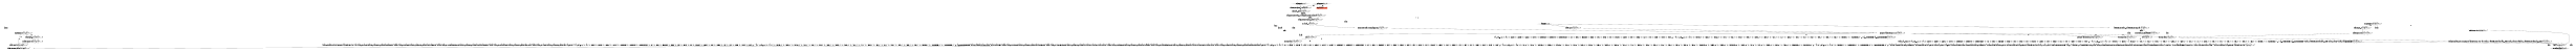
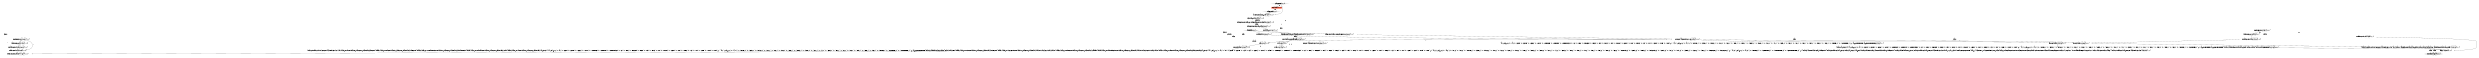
  digraph {
    node [fillcolor=white shape=ellipse style=filled]
    edge [style=bold]
    n1 [label="getInterpreter().adaptivePredict(_input,109,_ctx)@@@30@@@['0', '0', '1']" shape=diamond]
    n2 [label="_errHandler.recover(this,re)@@@48@@@['0', '0', '1']"]
    n3 [label="{exitRule()}@@@50@@@['0', '0', '1']"]
    n4 [fillcolor=lightgray label="return _localctx@@@53@@@['0', '0', '1']"]
    n5 [fillcolor=tomato label="int _p@@@2@@@['1', '1', '0']" shape=box]
    n6 [label="enterRecursionRule(_localctx,70,RULE_primaryExpression,_p)@@@8@@@['1', '1', '0']"]
    n7 [label="getInterpreter().adaptivePredict(_input,110,_ctx)@@@9@@@['1', '1', '1']" shape=diamond]
    n8 [label="_errHandler.recover(this,re)@@@181@@@['1', '1', '0']"]
    n9 [label="{unrollRecursionContexts(_parentctx)}@@@183@@@['1', '1', '0']"]
    n10 [label="enterOuterAlt(_localctx,1)@@@10@@@['0', '0', '1']"]
    n11 [label="{setState(818)_la = _input.LA(1)if ((((_la) & ~0x3f) == 0 && ((1L << _la) & ((1L << ANALYZE) | (1L << ANALYZED) | (1L << CATALOGS) | (1L << COLUMNS) | (1L << CURRENT_DATE) | (1L << CURRENT_TIME) | (1L << CURRENT_TIMESTAMP) | (1L << DAY) | (1L << DEBUG) | (1L << EXECUTABLE) | (1L << EXPLAIN) | (1L << FIRST) | (1L << FORMAT) | (1L << FULL) | (1L << FUNCTIONS) | (1L << GRAPHVIZ) | (1L << HOUR) | (1L << INTERVAL) | (1L << LAST) | (1L << LIMIT) | (1L << MAPPED) | (1L << MINUTE) | (1L << MONTH))) != 0) || ((((_la - 70)) & ~0x3f) == 0 && ((1L << (_la - 70)) & ((1L << (OPTIMIZED - 70)) | (1L << (PARSED - 70)) | (1L << (PHYSICAL - 70)) | (1L << (PIVOT - 70)) | (1L << (PLAN - 70)) | (1L << (RLIKE - 70)) | (1L << (QUERY - 70)) | (1L << (SCHEMAS - 70)) | (1L << (SECOND - 70)) | (1L << (SHOW - 70)) | (1L << (SYS - 70)) | (1L << (TABLES - 70)) | (1L << (TEXT - 70)) | (1L << (TOP - 70)) | (1L << (TYPE - 70)) | (1L << (TYPES - 70)) | (1L << (VERIFY - 70)) | (1L << (YEAR - 70)) | (1L << (IDENTIFIER - 70)) | (1L << (DIGIT_IDENTIFIER - 70)))) != 0) || _la == QUOTED_IDENTIFIER || _la == BACKQUOTED_IDENTIFIER) {{setState(815)((TableIdentifierContext)_localctx).catalog = identifier()setState(816)match(T__3)}}setState(820)match(TABLE_IDENTIFIER)}@@@11@@@['0', '0', '1']"]
    n12 [fillcolor=lightgray label="primaryExpression['0', '1', '0']" shape=diamond]
    n13 [label="ParserRuleContext _parentctx = _ctx@@@3@@@['1', '1', '0']"]
    n14 [label="{setState(668)_errHandler.sync(this)switch (getInterpreter().adaptivePredict(_input,91,_ctx)) {case 1:{_localctx = new CastContext(_localctx)_ctx = _localctx_prevctx = _localctxsetState(633)castExpression()}breakcase 2:{_localctx = new ExtractContext(_localctx)_ctx = _localctx_prevctx = _localctxsetState(634)extractExpression()}breakcase 3:{_localctx = new CurrentDateTimeFunctionContext(_localctx)_ctx = _localctx_prevctx = _localctxsetState(635)builtinDateTimeFunction()}breakcase 4:{_localctx = new ConstantDefaultContext(_localctx)_ctx = _localctx_prevctx = _localctxsetState(636)constant()}breakcase 5:{_localctx = new StarContext(_localctx)_ctx = _localctx_prevctx = _localctxsetState(640)_la = _input.LA(1)if ((((_la) & ~0x3f) == 0 && ((1L << _la) & ((1L << ANALYZE) | (1L << ANALYZED) | (1L << CATALOGS) | (1L << COLUMNS) | (1L << CURRENT_DATE) | (1L << CURRENT_TIME) | (1L << CURRENT_TIMESTAMP) | (1L << DAY) | (1L << DEBUG) | (1L << EXECUTABLE) | (1L << EXPLAIN) | (1L << FIRST) | (1L << FORMAT) | (1L << FULL) | (1L << FUNCTIONS) | (1L << GRAPHVIZ) | (1L << HOUR) | (1L << INTERVAL) | (1L << LAST) | (1L << LIMIT) | (1L << MAPPED) | (1L << MINUTE) | (1L << MONTH))) != 0) || ((((_la - 70)) & ~0x3f) == 0 && ((1L << (_la - 70)) & ((1L << (OPTIMIZED - 70)) | (1L << (PARSED - 70)) | (1L << (PHYSICAL - 70)) | (1L << (PIVOT - 70)) | (1L << (PLAN - 70)) | (1L << (RLIKE - 70)) | (1L << (QUERY - 70)) | (1L << (SCHEMAS - 70)) | (1L << (SECOND - 70)) | (1L << (SHOW - 70)) | (1L << (SYS - 70)) | (1L << (TABLES - 70)) | (1L << (TEXT - 70)) | (1L << (TOP - 70)) | (1L << (TYPE - 70)) | (1L << (TYPES - 70)) | (1L << (VERIFY - 70)) | (1L << (YEAR - 70)) | (1L << (IDENTIFIER - 70)) | (1L << (DIGIT_IDENTIFIER - 70)) | (1L << (QUOTED_IDENTIFIER - 70)))) != 0) || _la == BACKQUOTED_IDENTIFIER) {{setState(637)qualifiedName()setState(638)match(DOT)}}setState(642)match(ASTERISK)}breakcase 6:{_localctx = new FunctionContext(_localctx)_ctx = _localctx_prevctx = _localctxsetState(643)functionExpression()}breakcase 7:{_localctx = new SubqueryExpressionContext(_localctx)_ctx = _localctx_prevctx = _localctxsetState(644)match(T__0)setState(645)query()setState(646)match(T__1)}breakcase 8:{_localctx = new DereferenceContext(_localctx)_ctx = _localctx_prevctx = _localctxsetState(648)qualifiedName()}breakcase 9:{_localctx = new ParenthesizedExpressionContext(_localctx)_ctx = _localctx_prevctx = _localctxsetState(649)match(T__0)setState(650)expression()setState(651)match(T__1)}breakcase 10:{_localctx = new CaseContext(_localctx)_ctx = _localctx_prevctx = _localctxsetState(653)match(CASE)setState(655)_la = _input.LA(1)if ((((_la) & ~0x3f) == 0 && ((1L << _la) & ((1L << T__0) | (1L << ANALYZE) | (1L << ANALYZED) | (1L << CASE) | (1L << CAST) | (1L << CATALOGS) | (1L << COLUMNS) | (1L << CONVERT) | (1L << CURRENT_DATE) | (1L << CURRENT_TIME) | (1L << CURRENT_TIMESTAMP) | (1L << DAY) | (1L << DEBUG) | (1L << EXECUTABLE) | (1L << EXISTS) | (1L << EXPLAIN) | (1L << EXTRACT) | (1L << FALSE) | (1L << FIRST) | (1L << FORMAT) | (1L << FULL) | (1L << FUNCTIONS) | (1L << GRAPHVIZ) | (1L << HOUR) | (1L << INTERVAL) | (1L << LAST) | (1L << LEFT) | (1L << LIMIT) | (1L << MAPPED) | (1L << MATCH) | (1L << MINUTE) | (1L << MONTH))) != 0) || ((((_la - 66)) & ~0x3f) == 0 && ((1L << (_la - 66)) & ((1L << (NOT - 66)) | (1L << (NULL - 66)) | (1L << (OPTIMIZED - 66)) | (1L << (PARSED - 66)) | (1L << (PHYSICAL - 66)) | (1L << (PIVOT - 66)) | (1L << (PLAN - 66)) | (1L << (RIGHT - 66)) | (1L << (RLIKE - 66)) | (1L << (QUERY - 66)) | (1L << (SCHEMAS - 66)) | (1L << (SECOND - 66)) | (1L << (SHOW - 66)) | (1L << (SYS - 66)) | (1L << (TABLES - 66)) | (1L << (TEXT - 66)) | (1L << (TRUE - 66)) | (1L << (TOP - 66)) | (1L << (TYPE - 66)) | (1L << (TYPES - 66)) | (1L << (VERIFY - 66)) | (1L << (YEAR - 66)) | (1L << (FUNCTION_ESC - 66)) | (1L << (DATE_ESC - 66)) | (1L << (TIME_ESC - 66)) | (1L << (TIMESTAMP_ESC - 66)) | (1L << (GUID_ESC - 66)) | (1L << (PLUS - 66)) | (1L << (MINUS - 66)) | (1L << (ASTERISK - 66)) | (1L << (PARAM - 66)) | (1L << (STRING - 66)) | (1L << (INTEGER_VALUE - 66)) | (1L << (DECIMAL_VALUE - 66)))) != 0) || ((((_la - 130)) & ~0x3f) == 0 && ((1L << (_la - 130)) & ((1L << (IDENTIFIER - 130)) | (1L << (DIGIT_IDENTIFIER - 130)) | (1L << (QUOTED_IDENTIFIER - 130)) | (1L << (BACKQUOTED_IDENTIFIER - 130)))) != 0)) {{setState(654)((CaseContext)_localctx).operand = booleanExpression(0)}}setState(658)_errHandler.sync(this)_la = _input.LA(1)setState(664)_la = _input.LA(1)if (_la == ELSE) {{setState(662)match(ELSE)setState(663)((CaseContext)_localctx).elseClause = booleanExpression(0)}}setState(666)match(END)}break_ctx.stop = _input.LT(-1)setState(675)_errHandler.sync(this)_alt = getInterpreter().adaptivePredict(_input,92,_ctx)while (_alt != 2 && _alt != org.antlr.v4.runtime.atn.ATN.INVALID_ALT_NUMBER) {if (_alt == 1) {if (_parseListeners != null) triggerExitRuleEvent()_prevctx = _localctx{{_localctx = new CastOperatorExpressionContext(new PrimaryExpressionContext(_parentctx,_parentState))pushNewRecursionContext(_localctx,_startState,RULE_primaryExpression)setState(670)if (!(precpred(_ctx,10))) throw new FailedPredicateException(this,\"precpred(_ctx, 10)\")setState(671)match(CAST_OP)setState(672)dataType()}}}setState(677)_errHandler.sync(this)_alt = getInterpreter().adaptivePredict(_input,92,_ctx)}}@@@13@@@['1', '1', '0']"]
    n15 [label="TableIdentifierContext _localctx = new TableIdentifierContext(_ctx,getState())@@@3@@@['0', '0', '1']"]
    n16 [label="int _parentState = getState()@@@4@@@['1', '1', '0']"]
    n17 [label="_errHandler.sync(this)@@@8@@@['0', '0', '1']"]
    n18 [label="(((_la) & ~0x3f) == 0 && ((1L << _la) & ((1L << ANALYZE) | (1L << ANALYZED) | (1L << CATALOGS) | (1L << COLUMNS) | (1L << CURRENT_DATE) | (1L << CURRENT_TIME) | (1L << CURRENT_TIMESTAMP) | (1L << DAY) | (1L << DEBUG) | (1L << EXECUTABLE) | (1L << EXPLAIN) | (1L << FIRST) | (1L << FORMAT) | (1L << FULL) | (1L << FUNCTIONS) | (1L << GRAPHVIZ) | (1L << HOUR) | (1L << INTERVAL) | (1L << LAST) | (1L << LIMIT) | (1L << MAPPED) | (1L << MINUTE) | (1L << MONTH))) != 0) || ((((_la - 70)) & ~0x3f) == 0 && ((1L << (_la - 70)) & ((1L << (OPTIMIZED - 70)) | (1L << (PARSED - 70)) | (1L << (PHYSICAL - 70)) | (1L << (PIVOT - 70)) | (1L << (PLAN - 70)) | (1L << (RLIKE - 70)) | (1L << (QUERY - 70)) | (1L << (SCHEMAS - 70)) | (1L << (SECOND - 70)) | (1L << (SHOW - 70)) | (1L << (SYS - 70)) | (1L << (TABLES - 70)) | (1L << (TEXT - 70)) | (1L << (TOP - 70)) | (1L << (TYPE - 70)) | (1L << (TYPES - 70)) | (1L << (VERIFY - 70)) | (1L << (YEAR - 70)) | (1L << (IDENTIFIER - 70)) | (1L << (DIGIT_IDENTIFIER - 70)))) != 0) || _la == QUOTED_IDENTIFIER || _la == BACKQUOTED_IDENTIFIER@@@14@@@['0', '0', '1']" shape=diamond]
    n19 [label="enterOuterAlt(_localctx,2)@@@26@@@['0', '0', '1']"]
    n20 [label="int _alt@@@11@@@['1', '1', '0']" shape=diamond]
    n21 [label="enterRule(_localctx,106,RULE_tableIdentifier)@@@4@@@['0', '0', '1']"]
    n22 [label="PrimaryExpressionContext _localctx = new PrimaryExpressionContext(_ctx,_parentState)@@@5@@@['1', '1', '0']"]
    n23 [label="PrimaryExpressionContext _prevctx = _localctx@@@6@@@['1', '1', '0']"]
    n24 [label="int _startState = 70@@@7@@@['1', '1', '0']"]
    n25 [label="int _la@@@5@@@['0', '0', '1']"]
+   n26 [label="setState(827)@@@7@@@['0', '0', '1']"]
    n27 [label="{setState(824)_errHandler.sync(this)switch (getInterpreter().adaptivePredict(_input,109,_ctx)) {case 1:{setState(821)((TableIdentifierContext)_localctx).catalog = identifier()setState(822)match(T__3)}breaksetState(826)((TableIdentifierContext)_localctx).name = identifier()}@@@27@@@['0', '0', '1']"]
    n28 [label="enterOuterAlt(_localctx,1)@@@12@@@['1', '1', '0']"]
    n29 [label="_errHandler.reportError(this,re)@@@47@@@['0', '0', '1']"]
    n30 [label="RecognitionException re@@@45@@@['0', '0', '1']" shape=diamond]
    n31 [label="_localctx.exception = re@@@46@@@['0', '0', '1']"]
    n32 [fillcolor=lightgray label="tableIdentifier['0', '0', '1']" shape=diamond]
    n33 [label="_localctx.exception = re@@@179@@@['1', '1', '0']"]
    n34 [label="_errHandler.reportError(this,re)@@@180@@@['1', '1', '0']"]
    n35 [label="RecognitionException re@@@178@@@['1', '1', '0']" shape=diamond]
    n36 [fillcolor=lightgray label="primaryExpression['1', '0', '0']" shape=diamond]
    n2 -> n3
    n3 -> n4
    n5 -> n6 [label=_p style=solid]
    n6 -> n7
    n7 -> n1 [label=true style=dotted]
    n7 -> n10
    n7 -> n10 [label=true style=dotted]
    n7 -> n14 [label=_la style=solid]
    n7 -> n18 [label=true style=dotted]
    n7 -> n19 [label=true style=dotted]
    n7 -> n19
    n7 -> n20
    n8 -> n9
    n10 -> n11
    n11 -> n3
    n11 -> n4 [label=_localctx style=solid]
-   n12 -> n5 [label=true style=dotted]
+   n5 -> n12 [label=true style=dotted]
    n12 -> n13
    n13 -> n9 [label=_parentctx style=solid]
    n13 -> n14 [label=_parentctx style=solid]
    n13 -> n15 [label=0 style=dashed]
    n13 -> n16
    n14 -> n9
    n15 -> n10 [label=_localctx style=solid]
    n15 -> n19 [label=_localctx style=solid]
    n15 -> n21 [label=_localctx style=solid]
    n15 -> n21
    n16 -> n14 [label=_parentState style=solid]
    n16 -> n22 [label=_parentState style=solid]
    n16 -> n22
    n17 -> n7
    n19 -> n27
    n20 -> n14 [label=_alt style=solid]
    n20 -> n28
    n21 -> n25
    n22 -> n6 [label=_localctx style=solid]
    n22 -> n14 [label=_localctx style=solid]
    n22 -> n23
    n22 -> n23 [label=_localctx style=solid]
    n22 -> n28 [label=_localctx style=solid]
    n23 -> n24
    n24 -> n6
    n24 -> n14 [label=_startState style=solid]
    n25 -> n11 [label=_la style=solid]
+   n25 -> n26
    n27 -> n3
    n27 -> n4 [label=_localctx style=solid]
    n28 -> n14
    n29 -> n19
    n30 -> n2 [label=true style=dotted]
    n30 -> n29 [label=_startState style=dotted]
    n30 -> n31
    n30 -> n31 [label=true style=dotted]
    n31 -> n29
    n32 -> n15
    n32 -> n17
    n33 -> n34
    n34 -> n8
    n35 -> n8 [label=true]
    n35 -> n33
    n35 -> n33 [label=true style=dotted]
    n35 -> n34 [label=true style=dotted]
    n36 -> n5 [label=true style=dotted]
    n36 -> n13
  }
